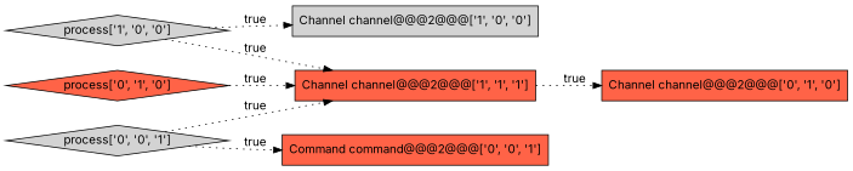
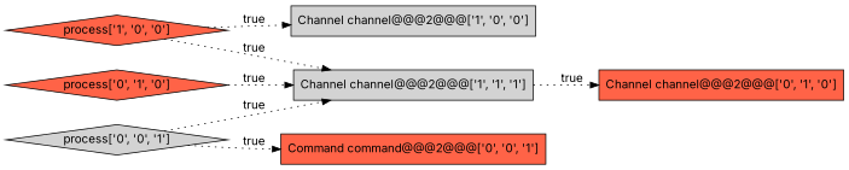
  digraph {
    fontname=Inter
    rankdir=LR
    node [fillcolor=tomato fontname=Inter shape=box style=filled]
    edge [fontname=Inter style=dotted]
    n1 [label="process['0', '1', '0']" shape=diamond]
-   n2 [label="Channel channel@@@2@@@['1', '1', '1']"]
+   n2 [fillcolor=lightgray label="Channel channel@@@2@@@['1', '1', '1']"]
    n3 [label="Channel channel@@@2@@@['0', '1', '0']"]
    n4 [fillcolor=lightgray label="Channel channel@@@2@@@['1', '0', '0']"]
-   n5 [fillcolor=lightgray label="process['1', '0', '0']" shape=diamond]
+   n5 [label="process['1', '0', '0']" shape=diamond]
    n6 [fillcolor=lightgray label="process['0', '0', '1']" shape=diamond]
    n7 [label="Command command@@@2@@@['0', '0', '1']"]
    n1 -> n2 [label=true]
    n2 -> n3 [label=true]
    n5 -> n2 [label=true]
    n5 -> n4 [label=true]
    n6 -> n2 [label=true]
    n6 -> n7 [label=true]
  }
